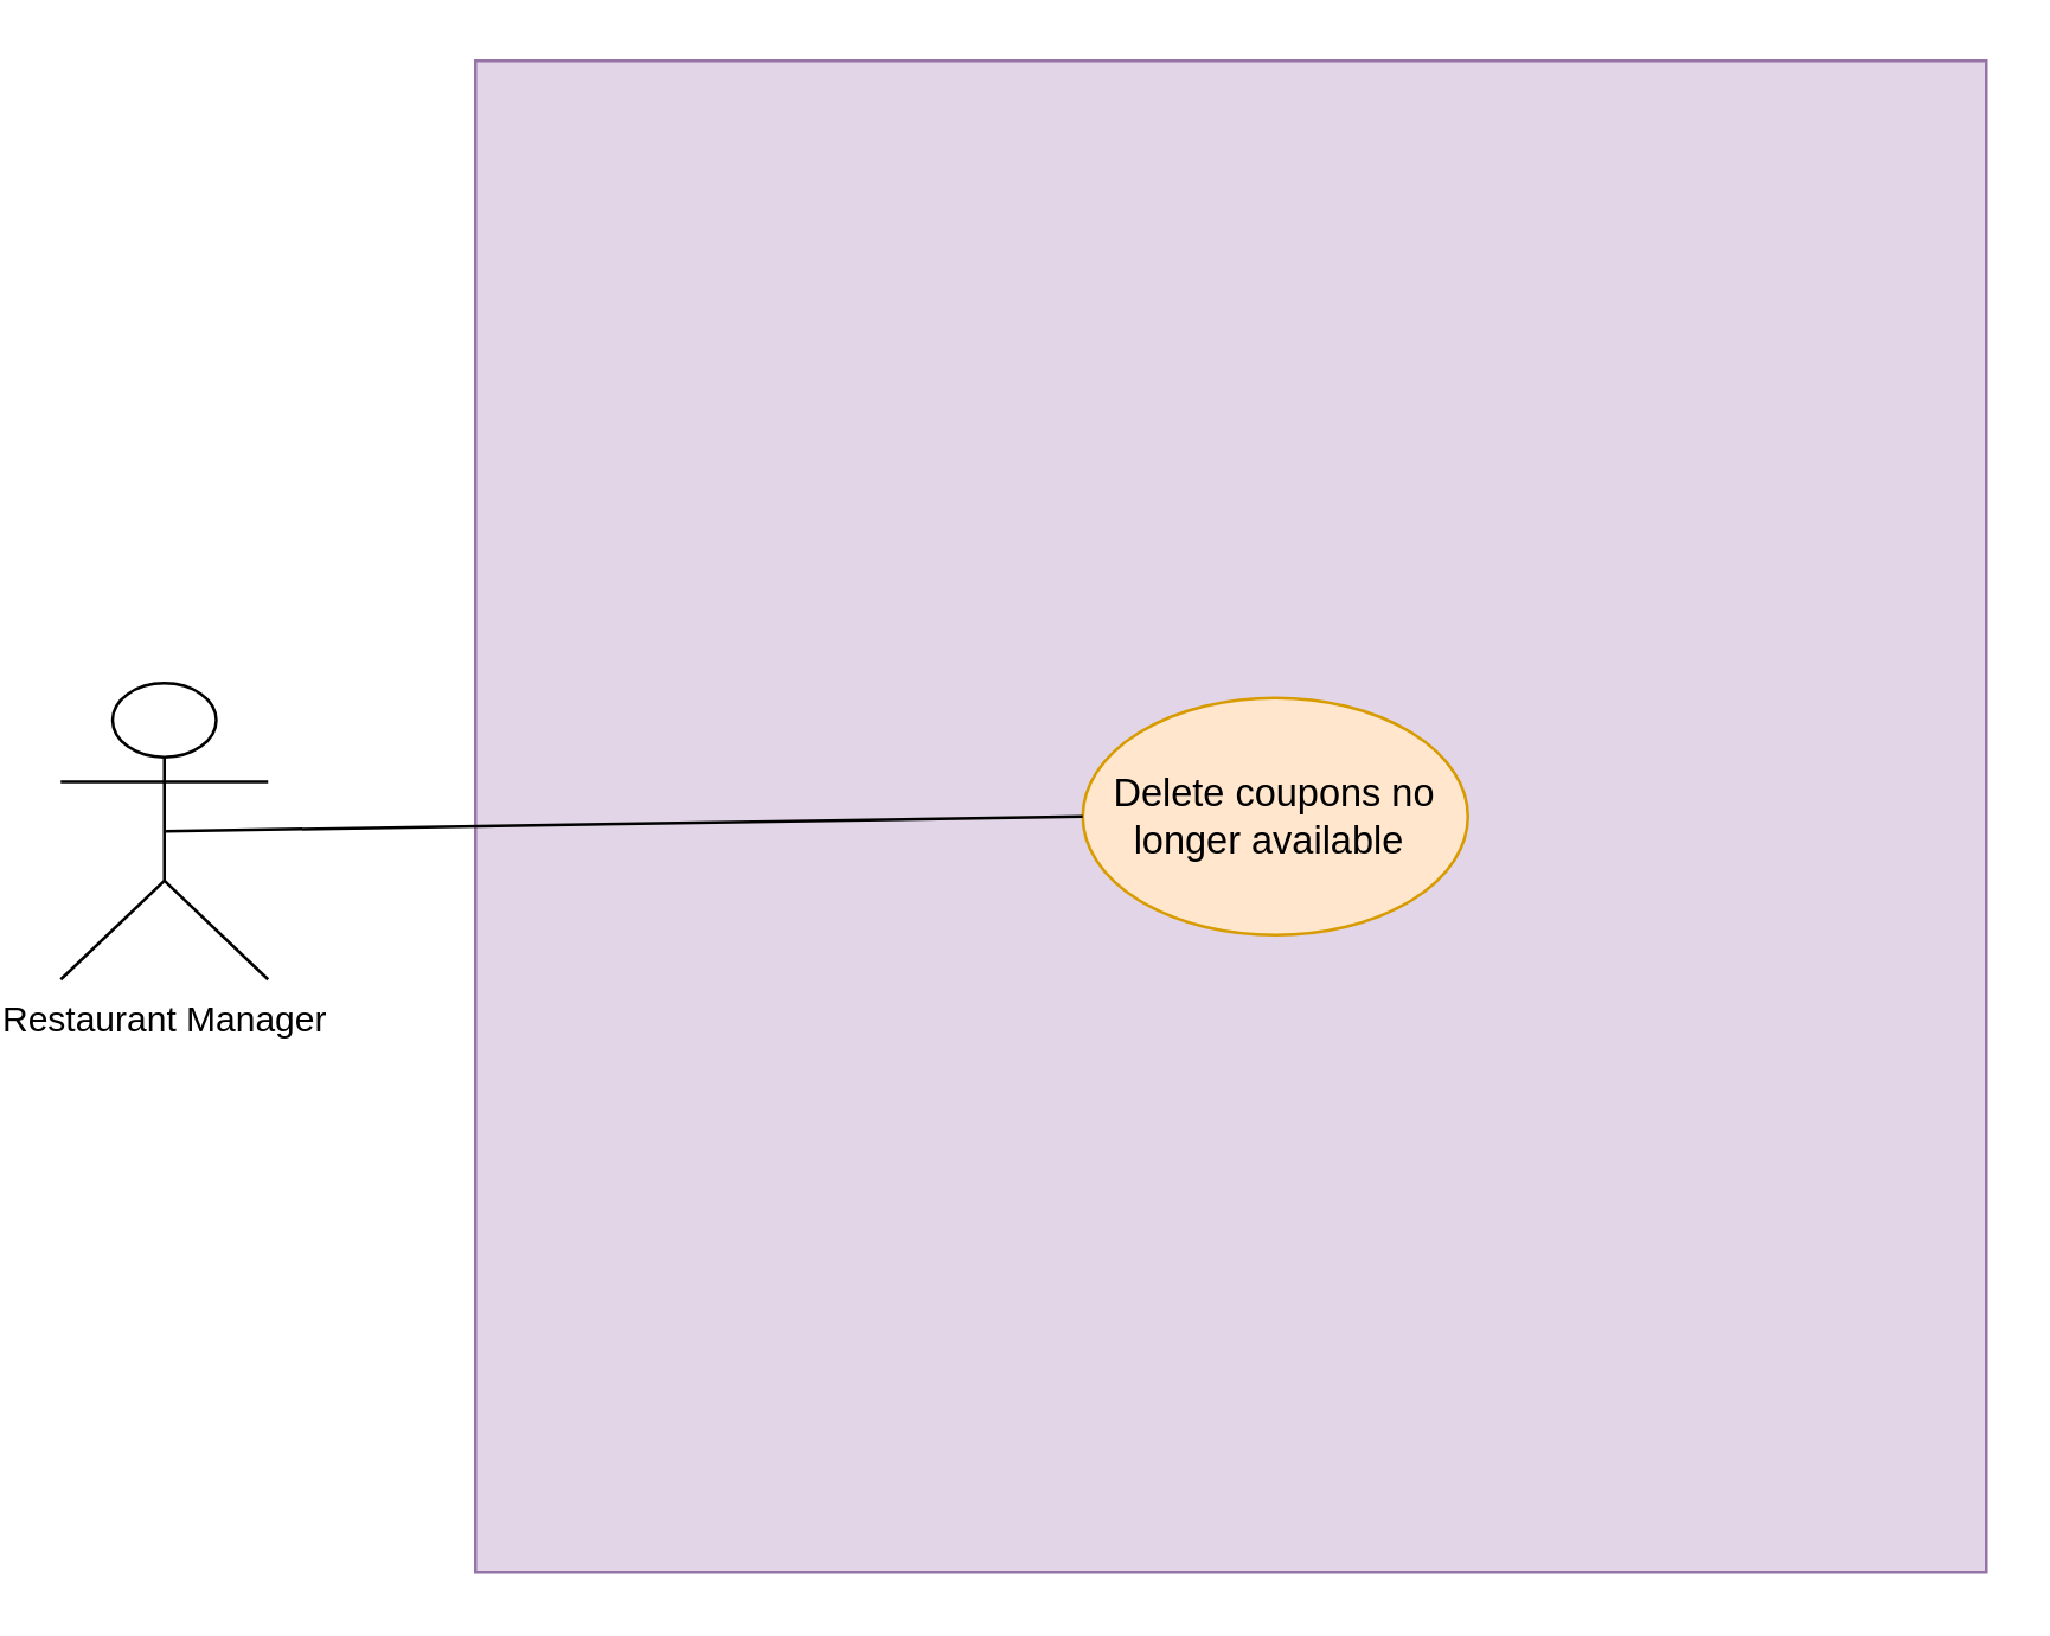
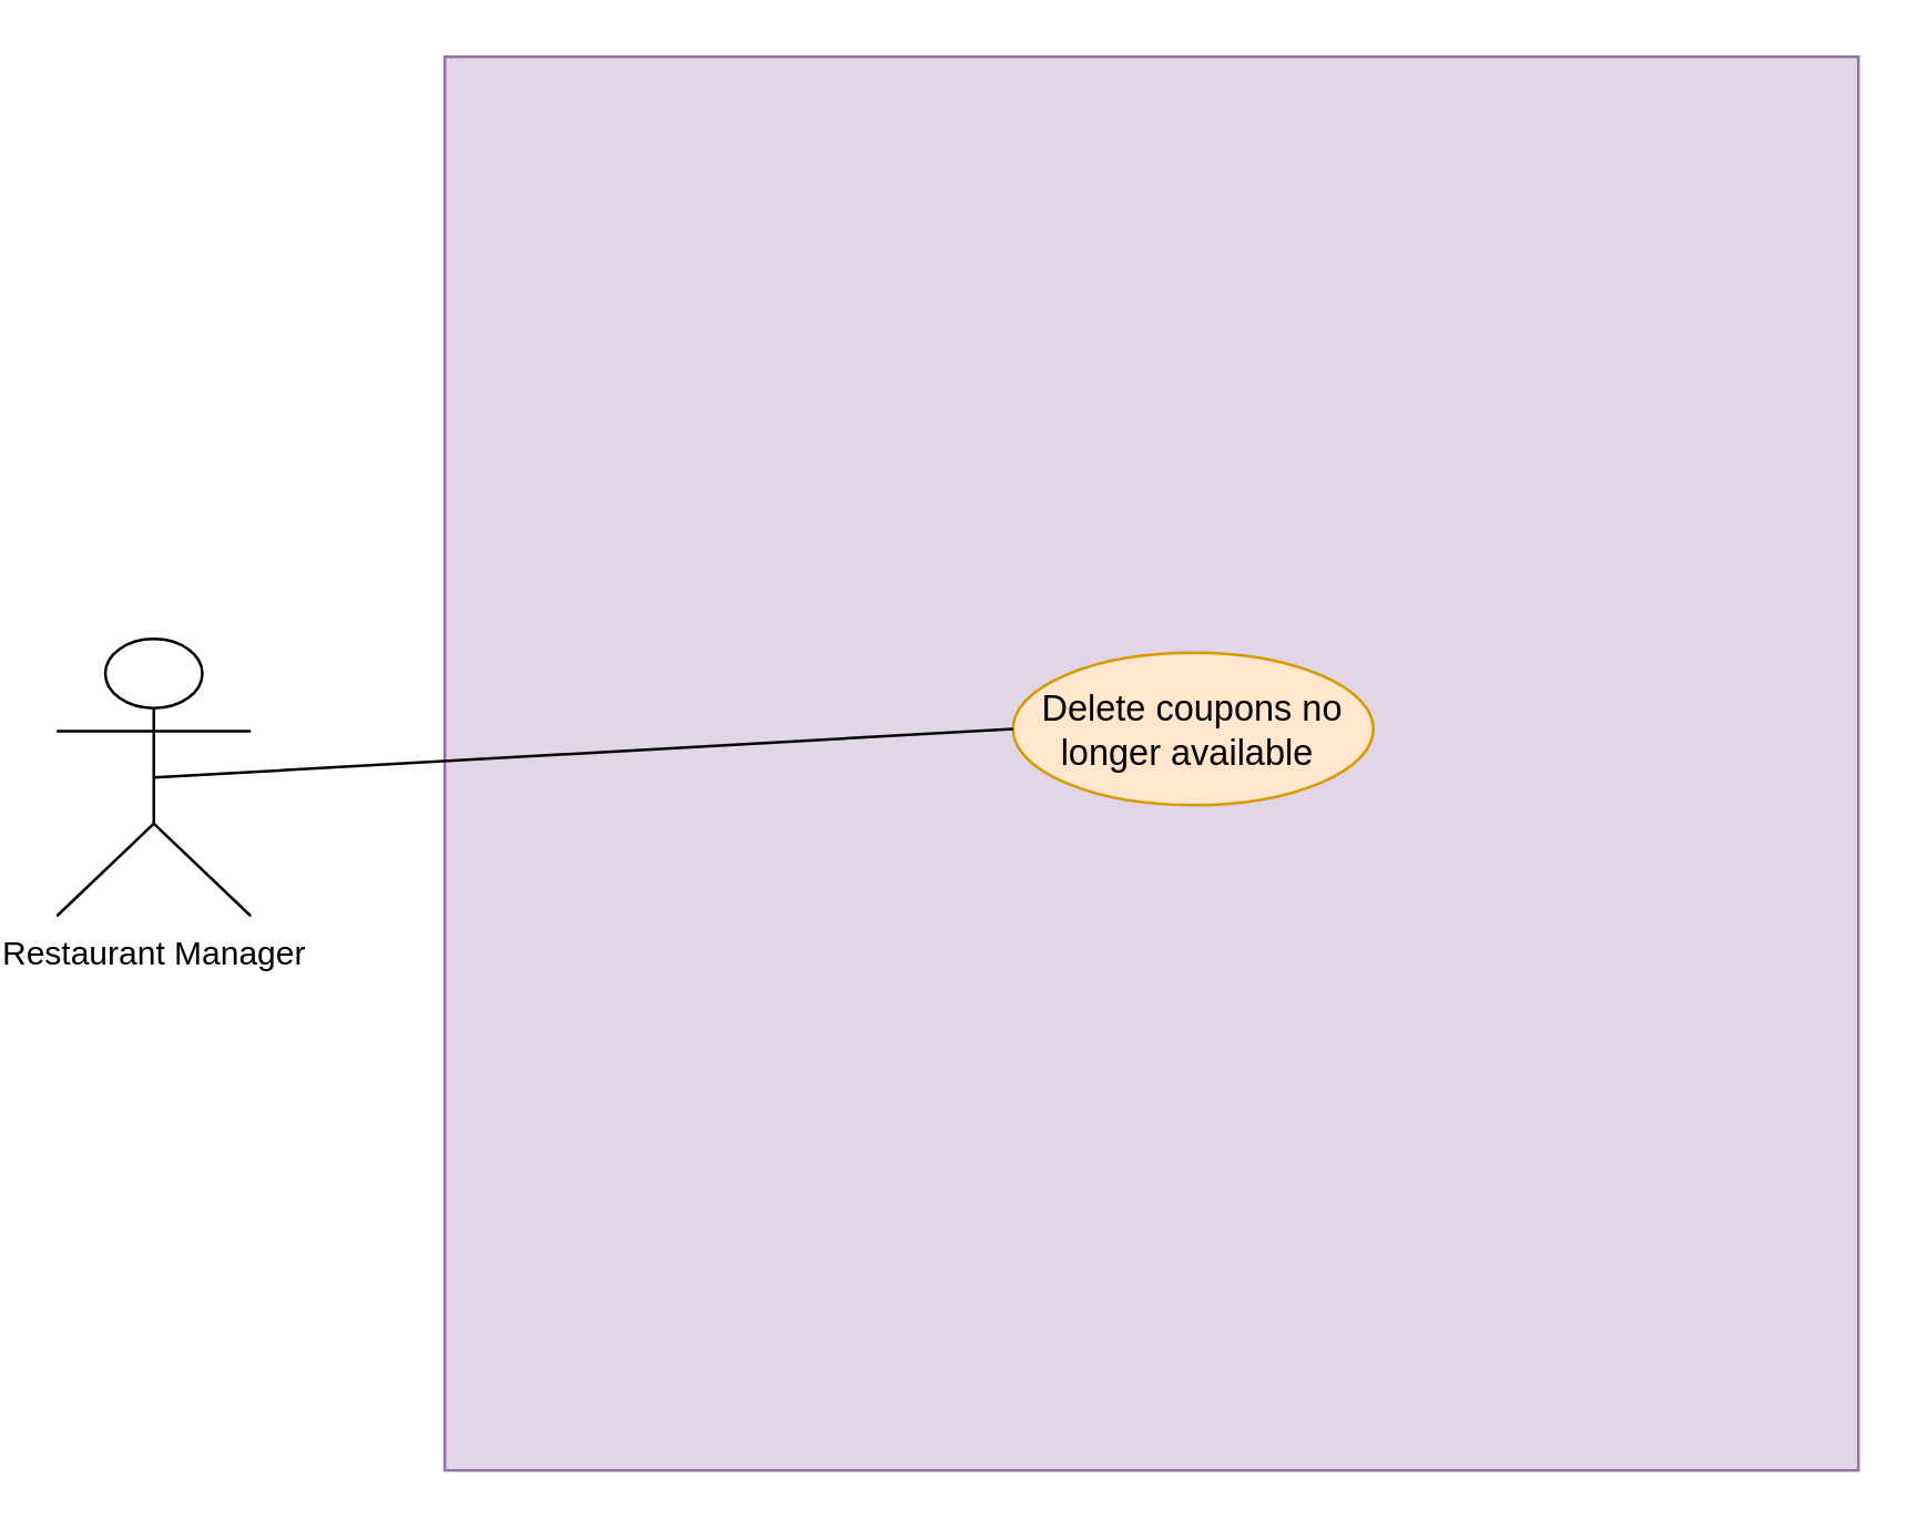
  <mxCell id="0" />
  <mxCell id="1" parent="0" />
  <mxCell id="2" value="Restaurant Manager" style="shape=umlActor;verticalLabelPosition=bottom;verticalAlign=top;html=1;outlineConnect=0;align=center;" parent="1" vertex="1"><mxGeometry x="20" y="230" width="70" height="100" as="geometry" /></mxCell>
  <mxCell id="3" value="" style="whiteSpace=wrap;html=1;aspect=fixed;fillColor=#e1d5e7;strokeColor=#9673a6;" parent="1" vertex="1"><mxGeometry x="160" y="20" width="510" height="510" as="geometry" /></mxCell>
- <mxCell id="4" value="&lt;font style=&quot;font-size: 13px;&quot;&gt;Delete coupons no longer available&amp;nbsp;&lt;/font&gt;" style="ellipse;whiteSpace=wrap;html=1;fillColor=#ffe6cc;strokeColor=#d79b00;" parent="1" vertex="1"><mxGeometry x="365" y="235" width="130" height="80" as="geometry" /></mxCell>
+ <mxCell id="4" value="&lt;font style=&quot;font-size: 13px;&quot;&gt;Delete coupons no longer available&amp;nbsp;&lt;/font&gt;" style="ellipse;whiteSpace=wrap;html=1;fillColor=#ffe6cc;strokeColor=#d79b00;" parent="1" vertex="1"><mxGeometry x="365" y="235" width="130" height="55" as="geometry" /></mxCell>
  <mxCell id="5" value="" style="endArrow=none;html=1;rounded=0;fontSize=15;exitX=0.5;exitY=0.5;exitDx=0;exitDy=0;exitPerimeter=0;entryX=0;entryY=0.5;entryDx=0;entryDy=0;" parent="1" source="2" target="4" edge="1"><mxGeometry width="50" height="50" relative="1" as="geometry"><mxPoint x="25" y="295" as="sourcePoint" /><mxPoint x="75" y="245" as="targetPoint" /></mxGeometry></mxCell>
